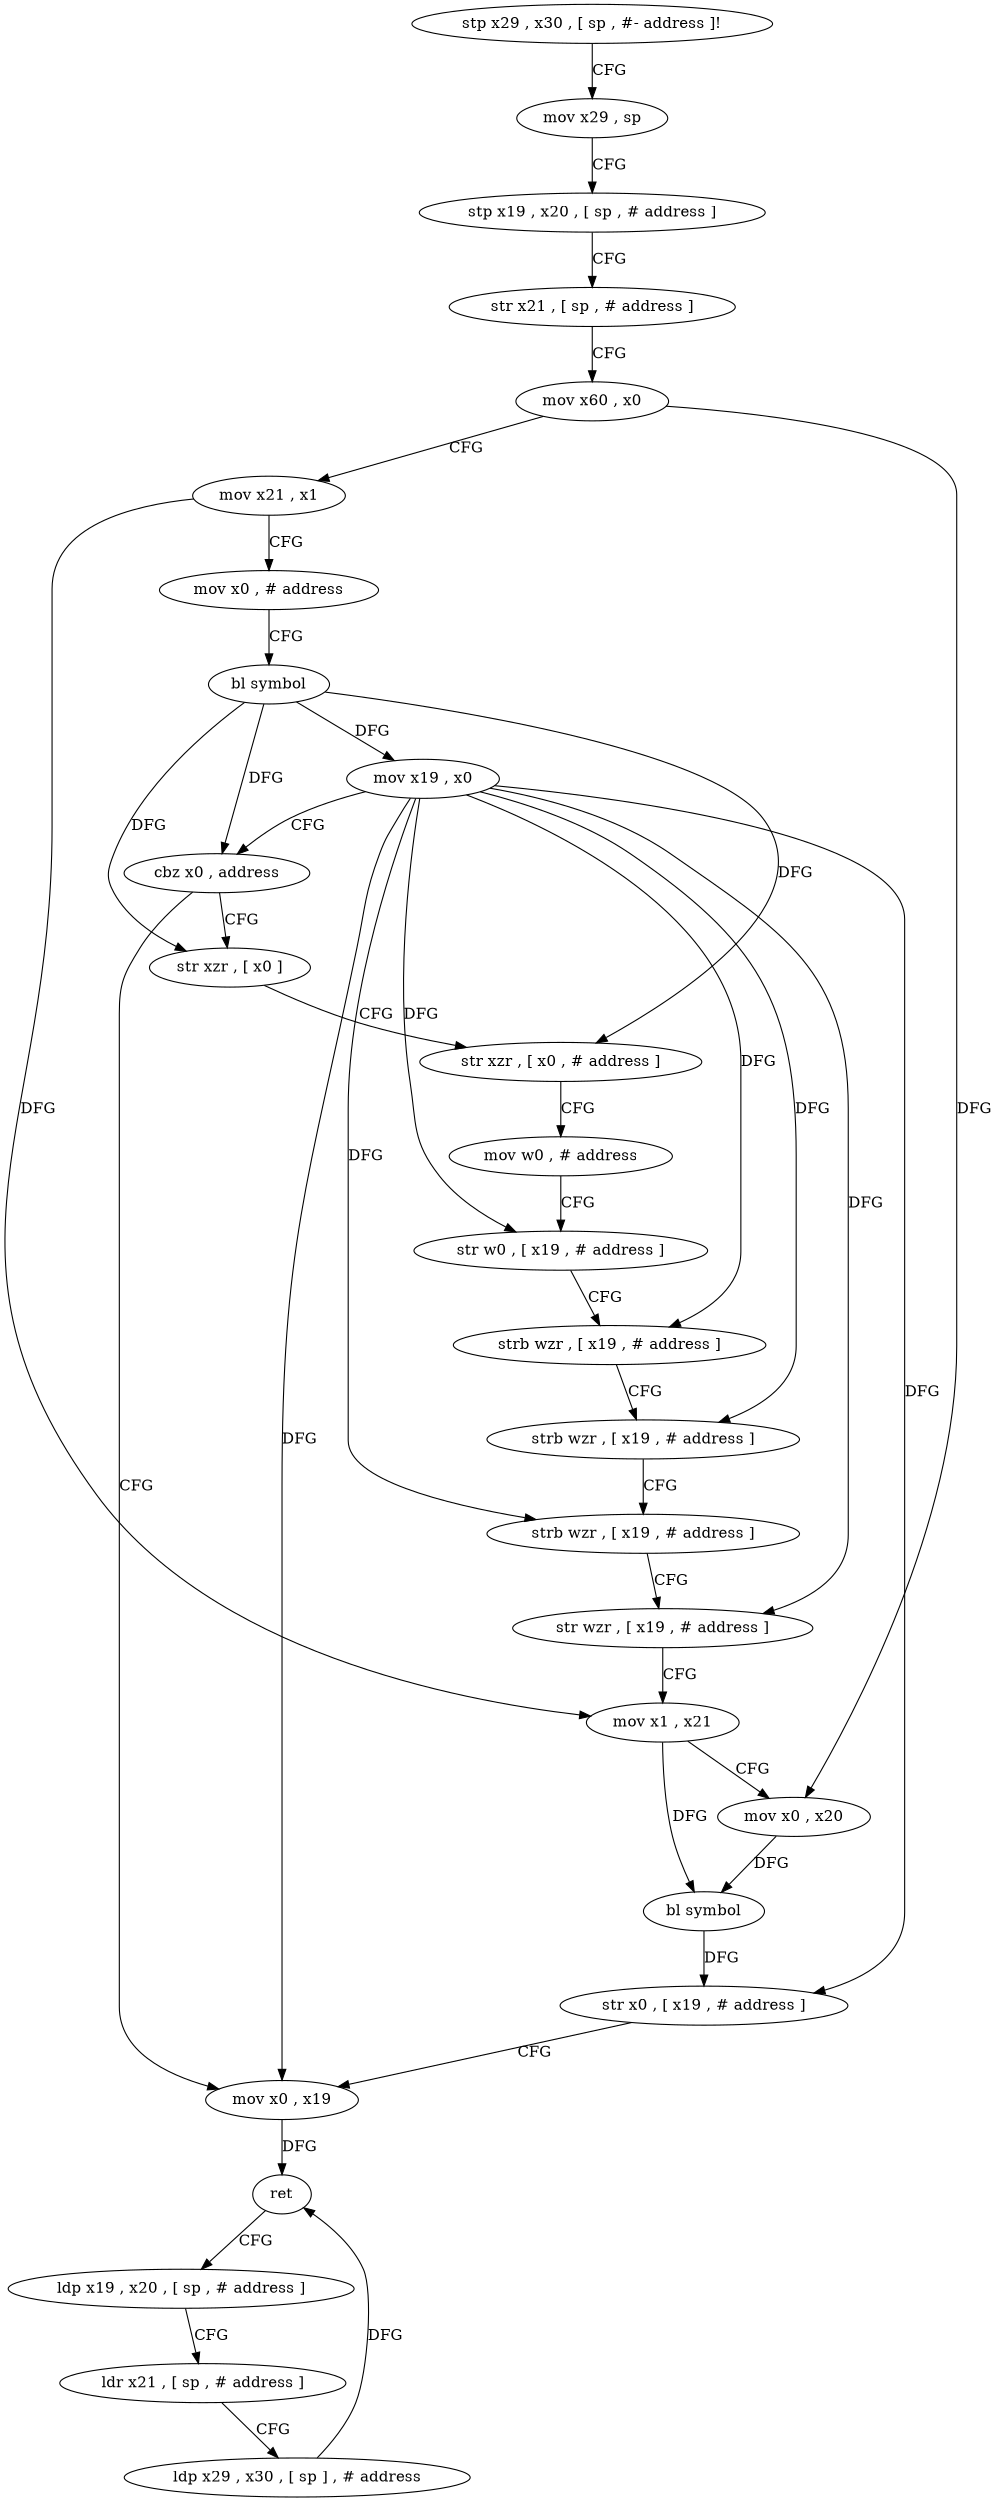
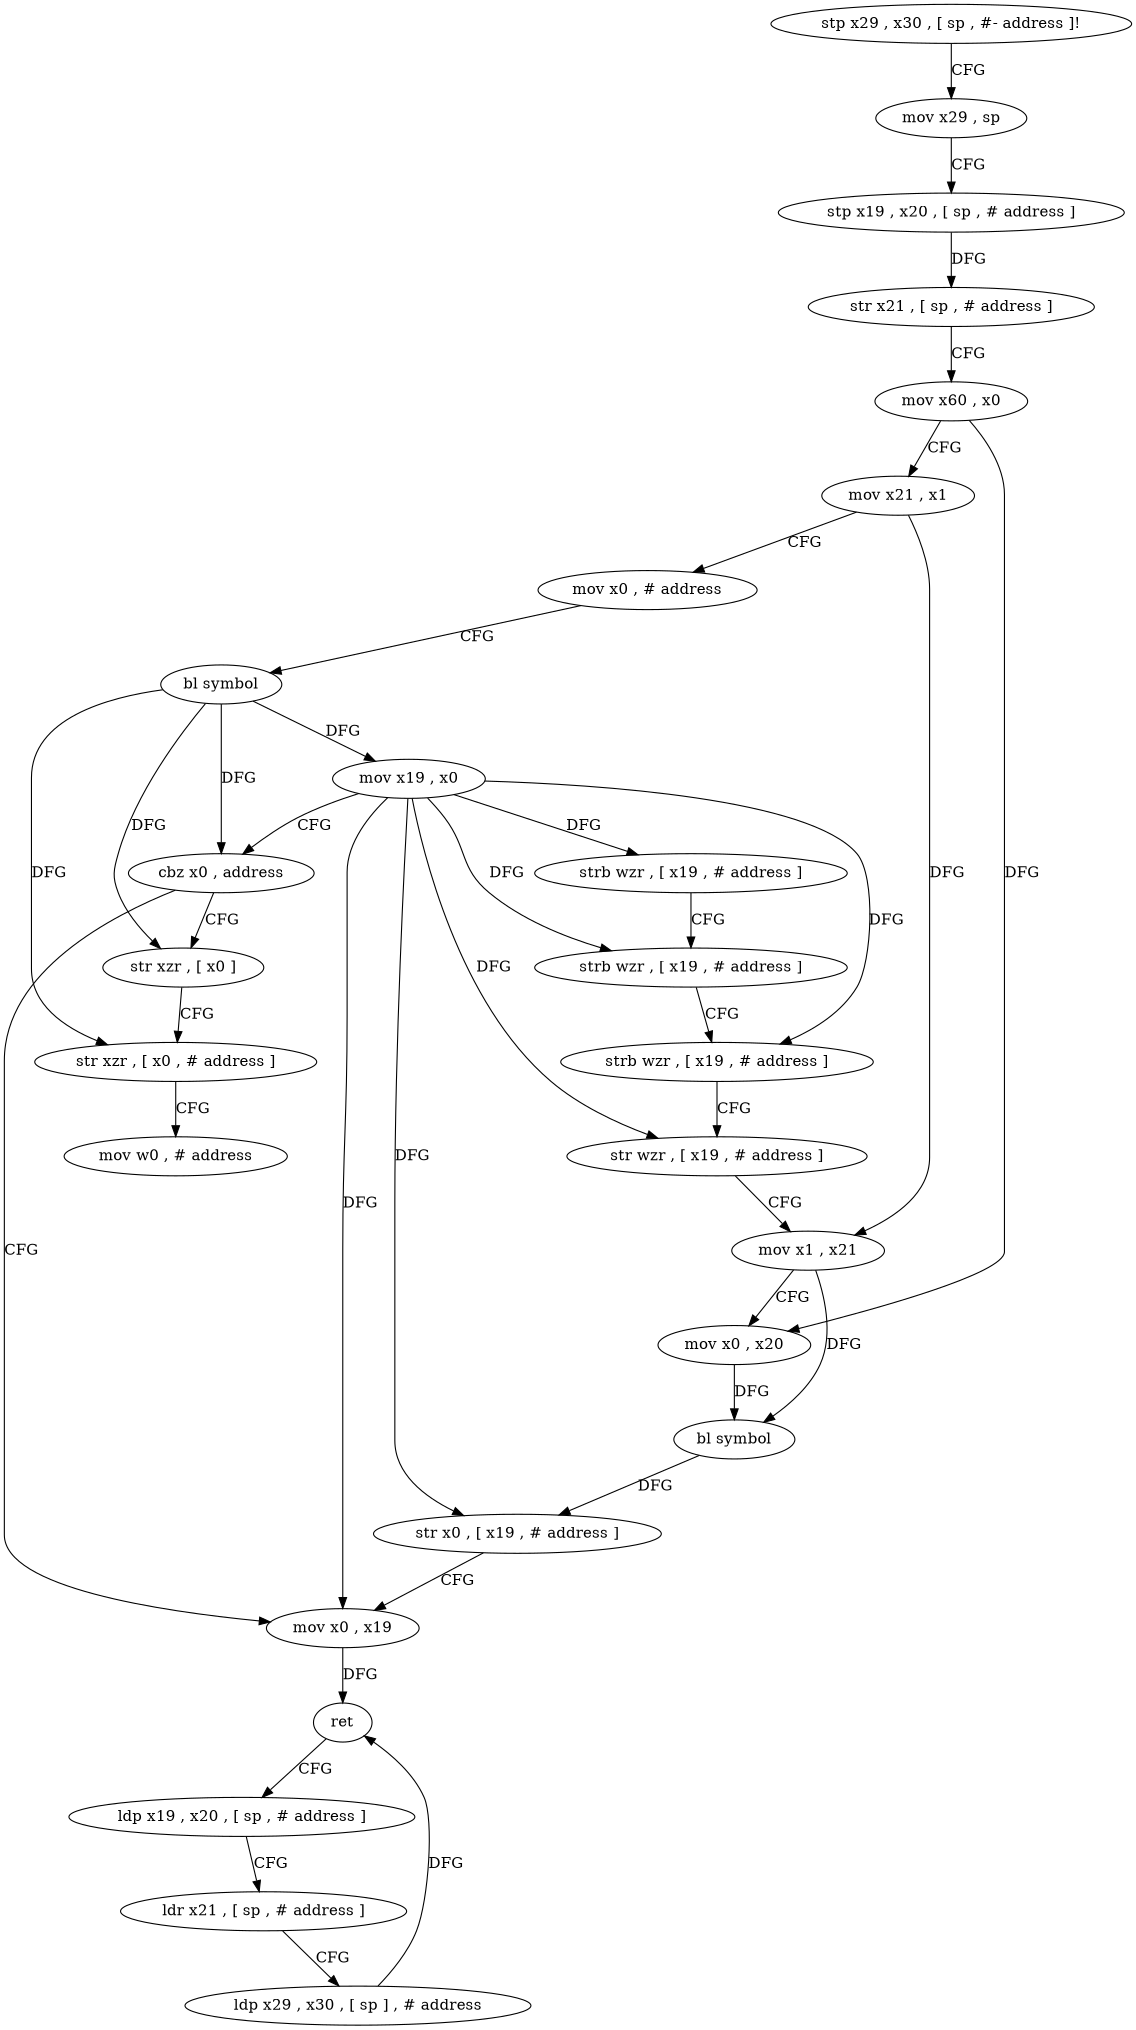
  digraph {
    n1 [label="stp x29 , x30 , [ sp , #- address ]!"]
    n2 [label="mov x29 , sp"]
    n3 [label="stp x19 , x20 , [ sp , # address ]"]
    n4 [label="str x21 , [ sp , # address ]"]
    n5 [label="mov x60 , x0"]
    n6 [label="mov x21 , x1"]
    n7 [label="mov x0 , x20"]
    n8 [label="mov x0 , # address"]
    n9 [label="mov x1 , x21"]
    n10 [label="bl symbol"]
    n11 [label="bl symbol"]
    n12 [label="mov x19 , x0"]
    n13 [label="cbz x0 , address"]
    n14 [label="str xzr , [ x0 ]"]
    n15 [label="str xzr , [ x0 , # address ]"]
    n16 [label="mov x0 , x19"]
-   n17 [label="str w0 , [ x19 , # address ]"]
    n18 [label="strb wzr , [ x19 , # address ]"]
    n19 [label="strb wzr , [ x19 , # address ]"]
    n20 [label="strb wzr , [ x19 , # address ]"]
    n21 [label="str wzr , [ x19 , # address ]"]
    n22 [label="str x0 , [ x19 , # address ]"]
    n23 [label="mov w0 , # address"]
    n24 [label=ret]
    n25 [label="ldp x19 , x20 , [ sp , # address ]"]
    n26 [label="ldr x21 , [ sp , # address ]"]
    n27 [label="ldp x29 , x30 , [ sp ] , # address"]
    n1 -> n2 [label=CFG]
    n2 -> n3 [label=CFG]
-   n3 -> n4 [label=CFG]
+   n3 -> n4 [label=DFG]
    n4 -> n5 [label=CFG]
    n5 -> n6 [label=CFG]
    n5 -> n7 [label=DFG]
    n6 -> n8 [label=CFG]
    n6 -> n9 [label=DFG]
    n7 -> n10 [label=DFG]
    n8 -> n11 [label=CFG]
    n9 -> n7 [label=CFG]
    n9 -> n10 [label=DFG]
    n10 -> n22 [label=DFG]
    n11 -> n12 [label=DFG]
    n11 -> n13 [label=DFG]
    n11 -> n14 [label=DFG]
    n11 -> n15 [label=DFG]
    n12 -> n13 [label=CFG]
    n12 -> n16 [label=DFG]
-   n12 -> n17 [label=DFG]
    n12 -> n18 [label=DFG]
    n12 -> n19 [label=DFG]
    n12 -> n20 [label=DFG]
    n12 -> n21 [label=DFG]
    n12 -> n22 [label=DFG]
    n13 -> n14 [label=CFG]
    n13 -> n16 [label=CFG]
    n14 -> n15 [label=CFG]
    n15 -> n23 [label=CFG]
    n16 -> n24 [label=DFG]
-   n17 -> n18 [label=CFG]
    n18 -> n19 [label=CFG]
    n19 -> n20 [label=CFG]
    n20 -> n21 [label=CFG]
    n21 -> n9 [label=CFG]
    n22 -> n16 [label=CFG]
-   n23 -> n17 [label=CFG]
    n24 -> n25 [label=CFG]
    n25 -> n26 [label=CFG]
    n26 -> n27 [label=CFG]
    n27 -> n24 [label=DFG]
  }
